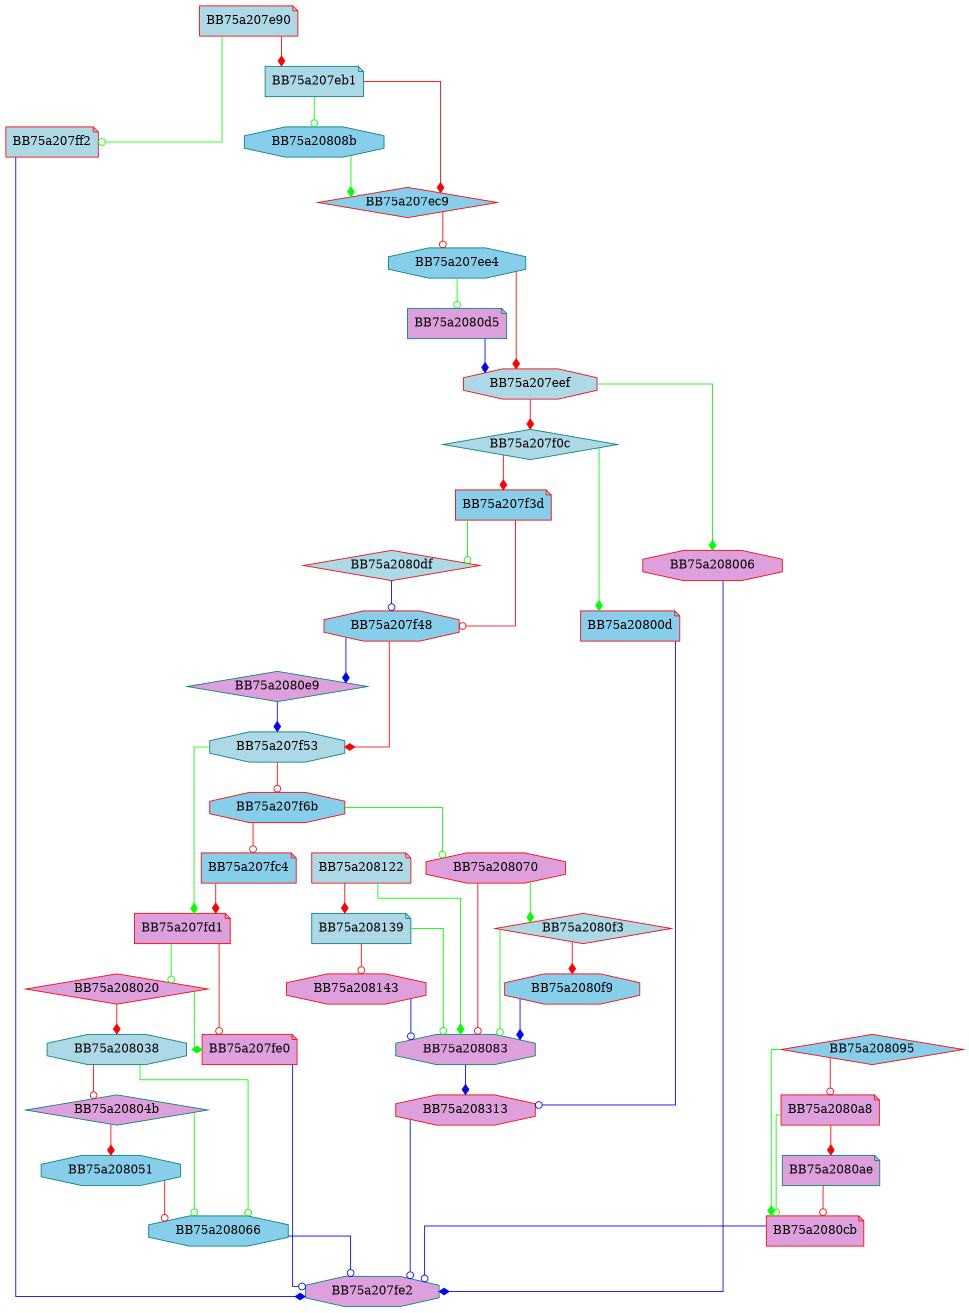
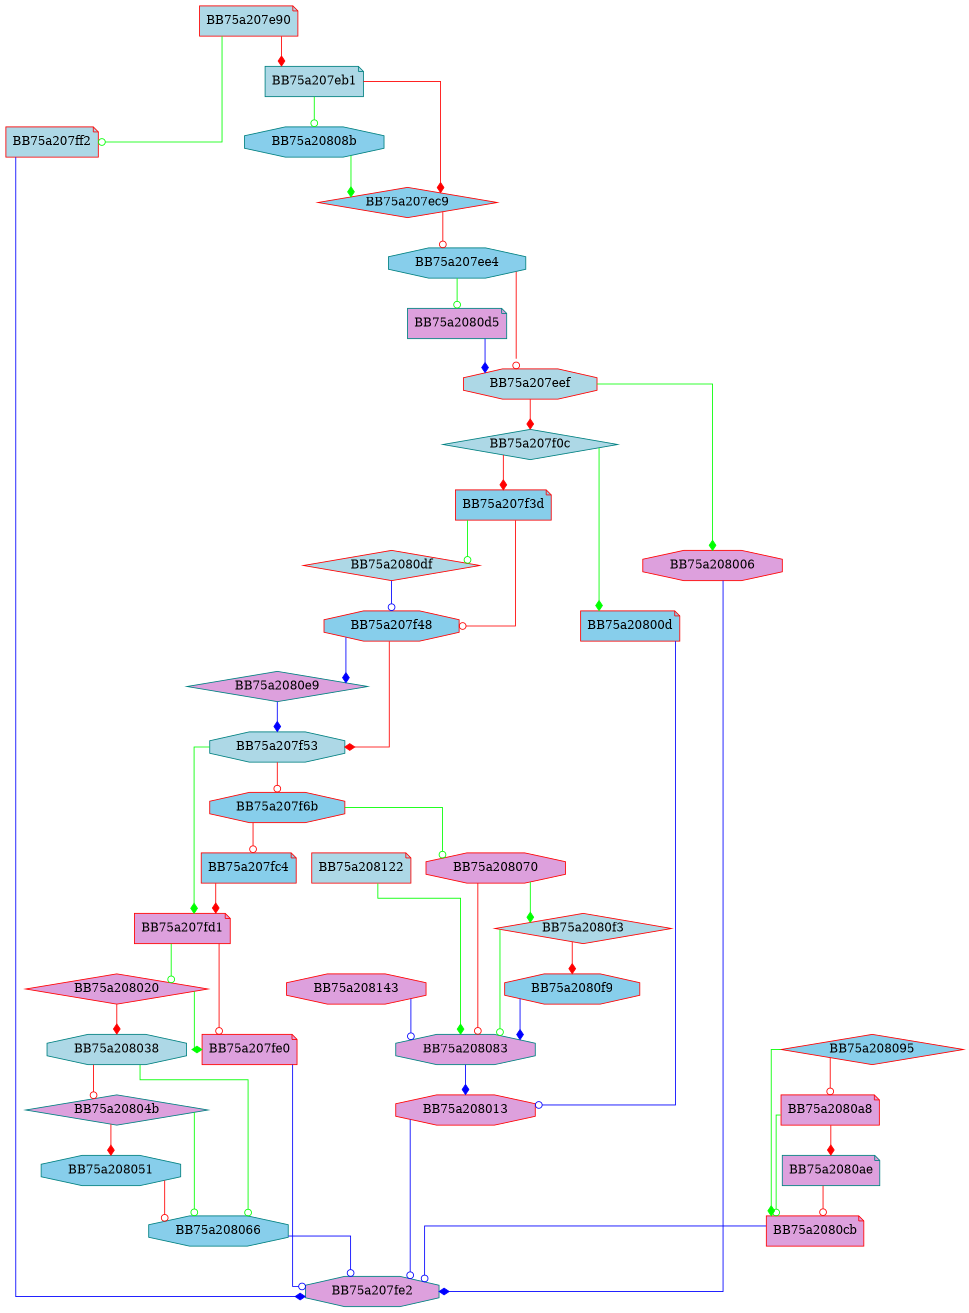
  digraph {
    splines=ortho
    node [color=red fillcolor=plum shape=octagon style=filled]
    edge [arrowhead=odot color=red]
    BB75a207e90 [fillcolor=lightblue shape=note]
    BB75a207ff2 [fillcolor=lightblue shape=note]
    BB75a207eb1 [color=teal fillcolor=lightblue shape=note]
    BB75a207fe2 [color=teal]
    BB75a20808b [color=teal fillcolor=skyblue]
    BB75a207ec9 [fillcolor=skyblue shape=diamond]
    BB75a207ee4 [color=teal fillcolor=skyblue]
    BB75a208095 [fillcolor=skyblue shape=diamond]
    BB75a2080cb [shape=note]
    BB75a2080a8 [shape=note]
    BB75a2080d5 [color=teal shape=note]
    BB75a207eef [fillcolor=lightblue]
    BB75a2080ae [color=teal shape=note]
    BB75a208006
    BB75a207f0c [color=teal fillcolor=lightblue shape=diamond]
    BB75a20800d [fillcolor=skyblue shape=note]
    BB75a207f3d [fillcolor=skyblue shape=note]
-   BB75a208013 [label=BB75a208313]
+   BB75a208013
    BB75a2080df [fillcolor=lightblue shape=diamond]
    BB75a207f48 [fillcolor=skyblue]
    BB75a2080e9 [color=teal shape=diamond]
    BB75a207f53 [color=teal fillcolor=lightblue]
    BB75a207fd1 [shape=note]
    BB75a207f6b [fillcolor=skyblue]
    BB75a208020 [shape=diamond]
    BB75a207fe0 [shape=note]
    BB75a208070
    BB75a207fc4 [fillcolor=skyblue shape=note]
    BB75a208038 [color=teal fillcolor=lightblue]
    BB75a2080f3 [fillcolor=lightblue shape=diamond]
    BB75a208083 [color=teal]
    BB75a2080f9 [fillcolor=skyblue]
    BB75a208122 [fillcolor=lightblue shape=note]
-   BB75a208139 [color=teal fillcolor=lightblue shape=note]
    BB75a208143
    BB75a208066 [color=teal fillcolor=skyblue]
    BB75a20804b [color=teal shape=diamond]
    BB75a208051 [color=teal fillcolor=skyblue]
    BB75a207e90 -> BB75a207ff2 [color=green]
    BB75a207e90 -> BB75a207eb1 [arrowhead=diamond]
    BB75a207ff2 -> BB75a207fe2 [arrowhead=diamond color=blue]
    BB75a207eb1 -> BB75a20808b [color=green]
    BB75a207eb1 -> BB75a207ec9 [arrowhead=diamond]
    BB75a20808b -> BB75a207ec9 [arrowhead=diamond color=green]
    BB75a207ec9 -> BB75a207ee4
    BB75a207ee4 -> BB75a2080d5 [color=green]
-   BB75a207ee4 -> BB75a207eef [arrowhead=diamond]
+   BB75a207ee4 -> BB75a207eef
    BB75a208095 -> BB75a2080cb [arrowhead=diamond color=green]
    BB75a208095 -> BB75a2080a8
    BB75a2080cb -> BB75a207fe2 [color=blue]
    BB75a2080a8 -> BB75a2080cb [color=green]
    BB75a2080a8 -> BB75a2080ae [arrowhead=diamond]
    BB75a2080d5 -> BB75a207eef [arrowhead=diamond color=blue]
    BB75a207eef -> BB75a208006 [arrowhead=diamond color=green]
    BB75a207eef -> BB75a207f0c [arrowhead=diamond]
    BB75a2080ae -> BB75a2080cb
    BB75a208006 -> BB75a207fe2 [arrowhead=diamond color=blue]
    BB75a207f0c -> BB75a20800d [arrowhead=diamond color=green]
    BB75a207f0c -> BB75a207f3d [arrowhead=diamond]
    BB75a20800d -> BB75a208013 [color=blue]
    BB75a207f3d -> BB75a2080df [color=green]
    BB75a207f3d -> BB75a207f48
    BB75a208013 -> BB75a207fe2 [color=blue]
    BB75a2080df -> BB75a207f48 [color=blue]
    BB75a207f48 -> BB75a2080e9 [arrowhead=diamond color=blue]
    BB75a207f48 -> BB75a207f53 [arrowhead=diamond]
    BB75a2080e9 -> BB75a207f53 [arrowhead=diamond color=blue]
    BB75a207f53 -> BB75a207fd1 [arrowhead=diamond color=green]
    BB75a207f53 -> BB75a207f6b
    BB75a207fd1 -> BB75a208020 [color=green]
    BB75a207fd1 -> BB75a207fe0
    BB75a207f6b -> BB75a208070 [color=green]
    BB75a207f6b -> BB75a207fc4
    BB75a208020 -> BB75a207fe0 [arrowhead=diamond color=green]
    BB75a208020 -> BB75a208038 [arrowhead=diamond]
    BB75a207fe0 -> BB75a207fe2 [color=blue]
    BB75a208070 -> BB75a2080f3 [arrowhead=diamond color=green]
    BB75a208070 -> BB75a208083
    BB75a207fc4 -> BB75a207fd1 [arrowhead=diamond]
    BB75a208038 -> BB75a208066 [color=green]
    BB75a208038 -> BB75a20804b
    BB75a2080f3 -> BB75a208083 [color=green]
    BB75a2080f3 -> BB75a2080f9 [arrowhead=diamond]
    BB75a208083 -> BB75a208013 [arrowhead=diamond color=blue]
    BB75a2080f9 -> BB75a208083 [arrowhead=diamond color=blue]
    BB75a208122 -> BB75a208083 [arrowhead=diamond color=green]
-   BB75a208122 -> BB75a208139 [arrowhead=diamond]
-   BB75a208139 -> BB75a208083 [color=green]
-   BB75a208139 -> BB75a208143
    BB75a208143 -> BB75a208083 [color=blue]
    BB75a208066 -> BB75a207fe2 [color=blue]
    BB75a20804b -> BB75a208066 [color=green]
    BB75a20804b -> BB75a208051 [arrowhead=diamond]
    BB75a208051 -> BB75a208066
  }
